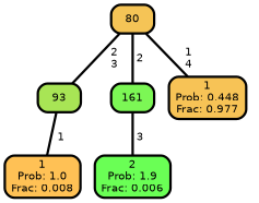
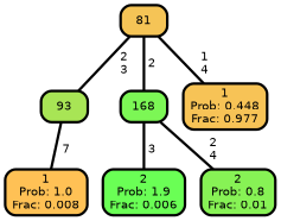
  graph {
    ranksep="0 equally"
    splines=straight
    node [color=black fontcolor=black fontname=helvetica penwidth=3 shape=box style="filled, rounded"]
    edge [color=black fontname=helvetica penwidth=3]
    n1 [fillcolor="#ffc155" label="1\nProb: 1.0\nFrac: 0.008"]
    n2 [fillcolor="#a8e555" label=93]
-   n3 [fillcolor="#7cf755" label=161]
+   n3 [fillcolor="#7cf755" label=168]
    n4 [fillcolor="#6aff55" label="2\nProb: 1.9\nFrac: 0.006"]
-   n6 [fillcolor="#f5c456" label=80]
+   n5 [fillcolor="#87f255" label="2\nProb: 0.8\nFrac: 0.01"]
+   n6 [fillcolor="#f5c456" label=81]
    n7 [fillcolor="#f7c356" label="1\nProb: 0.448\nFrac: 0.977"]
    subgraph sub_1 {
      rank=same
    }
-   n2 -- n1 [label=" 1"]
+   n2 -- n1 [label=" 7"]
    n3 -- n4 [label=" 3"]
+   n3 -- n5 [label=" 2\n 4"]
    n6 -- n2 [label=" 2\n 3"]
    n6 -- n3 [label=" 2"]
    n6 -- n7 [label=" 1\n 4"]
  }
